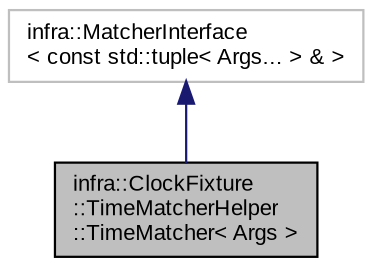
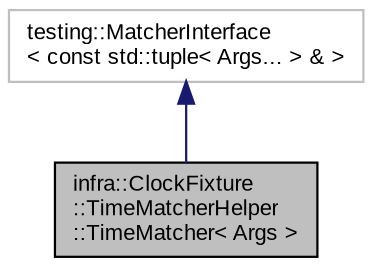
  digraph {
    fontname="Liberation Sans"
    node [fontname="Liberation Sans" fontsize=10 shape=record style=filled]
    n1 [color=black fillcolor=grey75 fontcolor=black height=0.2 label="infra::ClockFixture\l::TimeMatcherHelper\l::TimeMatcher\< Args \>" width=0.4]
-   n2 [color=grey75 fillcolor=white height=0.2 label="infra::MatcherInterface\l\< const std::tuple\< Args... \> & \>" width=0.4]
+   n2 [color=grey75 fillcolor=white height=0.2 label="testing::MatcherInterface\l\< const std::tuple\< Args... \> & \>" width=0.4]
    n2 -> n1 [color=midnightblue dir=back fontname="Liberation Sans" fontsize=10 labelfontname=Helvetica labelfontsize=10 style=solid]
  }
